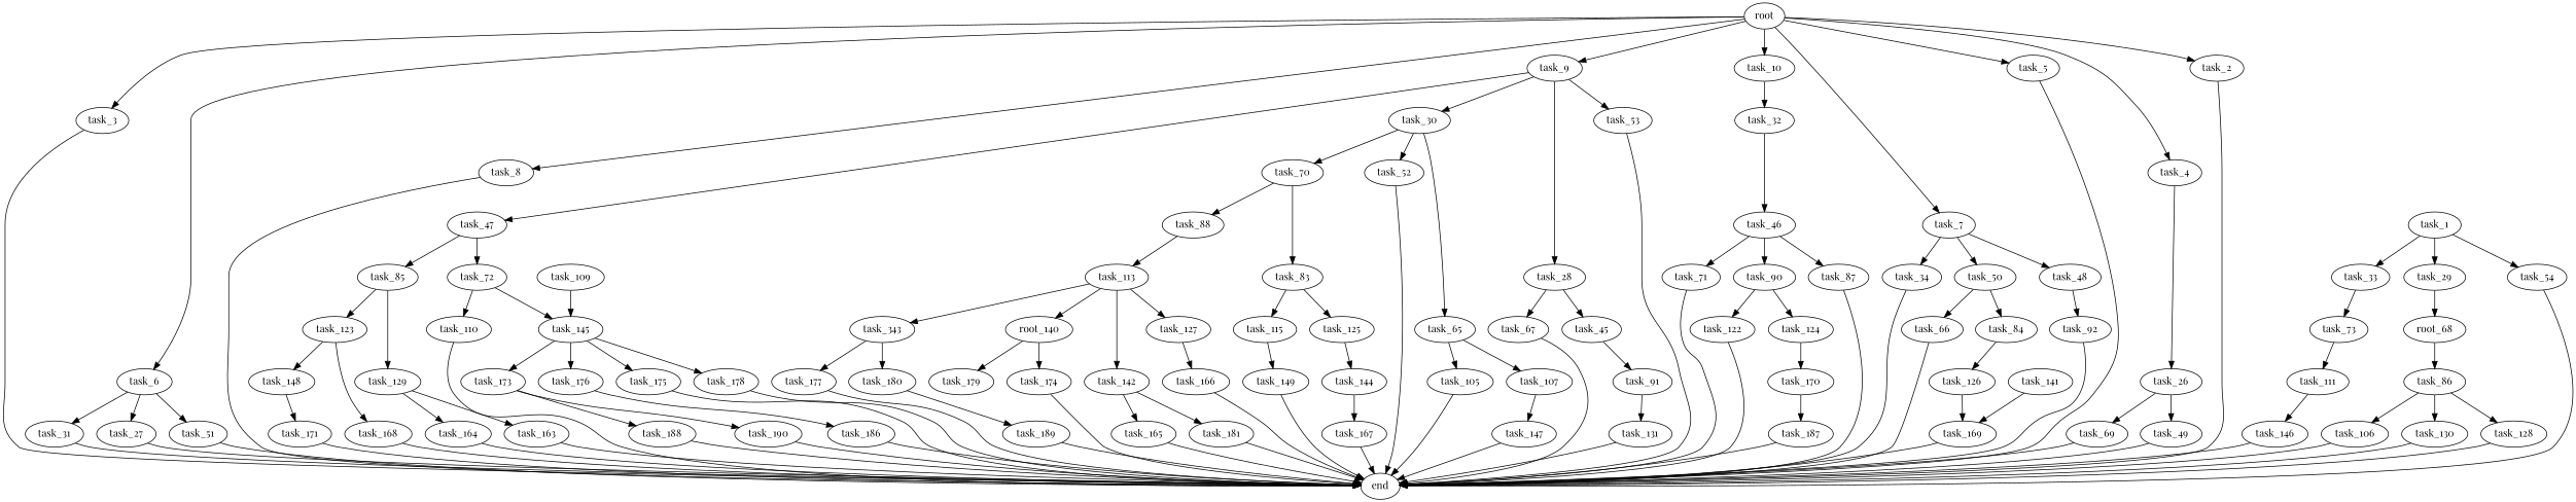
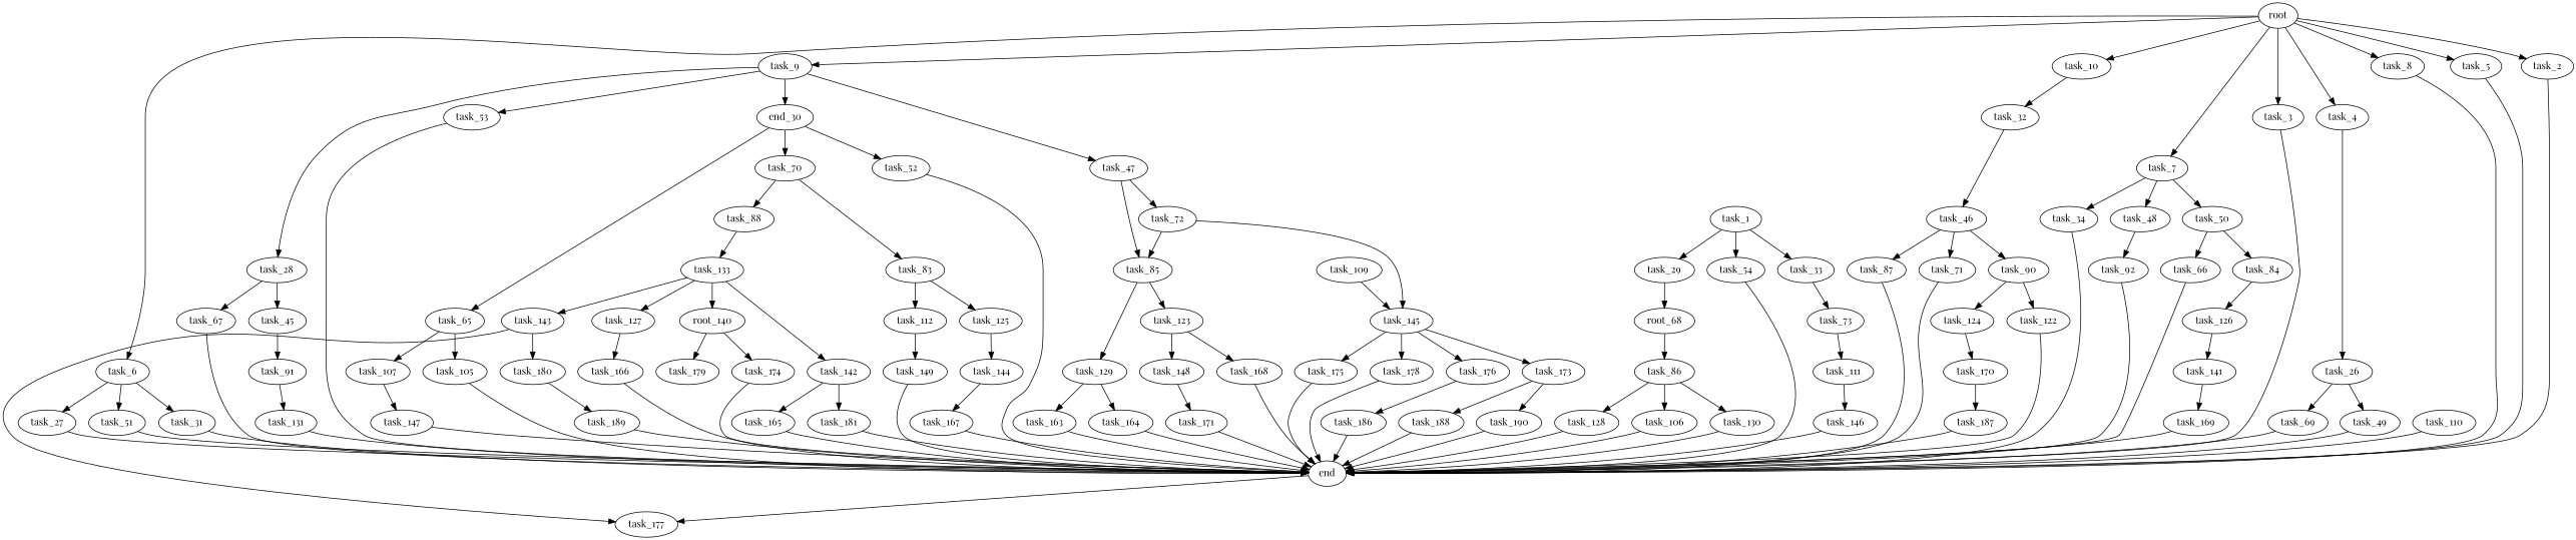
  digraph {
    fontname="Playfair Display"
    node [fontname="Playfair Display"]
    edge [fontname="Playfair Display"]
    task_110
    end
    task_31
    task_33
    task_73
    task_111
    task_147
    task_47
    task_85
    task_72
    task_123
    task_129
    task_145
-   task_112 [label=task_115]
+   task_112
    task_149
    task_173
    task_188
    task_190
    task_27
    task_167
    task_106
    task_177
    task_165
    task_32
    task_46
    task_71
    task_90
    task_87
    task_148
    task_168
    task_171
-   task_30
+   task_30 [label=end_30]
    task_70
    task_52
    task_65
    task_88
    task_83
    task_105
    task_107
    task_146
    task_169
    task_125
    task_144
    task_28
    task_67
    task_45
    task_91
-   task_143 [label=task_343]
+   task_143
    task_180
    task_189
-   task_113
+   task_113 [label=task_133]
    task_53
    task_122
    task_1
    task_29
    task_54
    n57 [label=root_68]
    task_187
    task_3
    task_6
    task_51
    task_164
    task_163
    task_26
    task_69
    task_49
    task_131
    task_8
    task_141
    task_176
    task_175
    task_178
    task_186
    task_166
    task_86
    task_130
    task_128
    task_34
    task_9
    task_66
    n81 [label=root_140]
    task_179
    task_174
    task_10
    task_124
    task_170
    task_142
    task_181
    task_84
    task_126
    task_127
    task_7
    task_50
    task_48
    task_92
    task_5
    root
    task_4
    task_2
    task_109
    task_110 -> end
    task_31 -> end
    task_33 -> task_73
    task_73 -> task_111
    task_111 -> task_146
    task_147 -> end
    task_47 -> task_85
    task_47 -> task_72
    task_85 -> task_123
    task_85 -> task_129
-   task_72 -> task_110
+   task_72 -> task_85
    task_72 -> task_145
    task_123 -> task_148
    task_123 -> task_168
    task_129 -> task_164
    task_129 -> task_163
    task_145 -> task_173
    task_145 -> task_176
    task_145 -> task_175
    task_145 -> task_178
    task_112 -> task_149
    task_149 -> end
    task_173 -> task_188
    task_173 -> task_190
    task_188 -> end
    task_190 -> end
    task_27 -> end
    task_167 -> end
    task_106 -> end
-   task_177 -> end
+   end -> task_177
    task_165 -> end
    task_32 -> task_46
    task_46 -> task_71
    task_46 -> task_90
    task_46 -> task_87
    task_71 -> end
    task_90 -> task_122
    task_90 -> task_124
    task_87 -> end
    task_148 -> task_171
    task_168 -> end
    task_171 -> end
    task_30 -> task_70
    task_30 -> task_52
    task_30 -> task_65
    task_70 -> task_88
    task_70 -> task_83
    task_52 -> end
    task_65 -> task_105
    task_65 -> task_107
    task_88 -> task_113
    task_83 -> task_112
    task_83 -> task_125
    task_105 -> end
    task_107 -> task_147
    task_146 -> end
    task_169 -> end
    task_125 -> task_144
    task_144 -> task_167
    task_28 -> task_67
    task_28 -> task_45
    task_67 -> end
    task_45 -> task_91
    task_91 -> task_131
    task_143 -> task_177
    task_143 -> task_180
    task_180 -> task_189
    task_189 -> end
    task_113 -> task_143
    task_113 -> n81
    task_113 -> task_142
    task_113 -> task_127
    task_53 -> end
    task_122 -> end
    task_1 -> task_33
    task_1 -> task_29
    task_1 -> task_54
    task_29 -> n57
    task_54 -> end
    n57 -> task_86
    task_187 -> end
    task_3 -> end
    task_6 -> task_31
    task_6 -> task_27
    task_6 -> task_51
    task_51 -> end
    task_164 -> end
    task_163 -> end
    task_26 -> task_69
    task_26 -> task_49
    task_69 -> end
    task_49 -> end
    task_131 -> end
    task_8 -> end
    task_141 -> task_169
    task_176 -> task_186
    task_175 -> end
    task_178 -> end
    task_186 -> end
    task_166 -> end
    task_86 -> task_106
    task_86 -> task_130
    task_86 -> task_128
    task_130 -> end
    task_128 -> end
    task_34 -> end
    task_9 -> task_47
    task_9 -> task_30
    task_9 -> task_28
    task_9 -> task_53
    task_66 -> end
    n81 -> task_179
    n81 -> task_174
    task_174 -> end
    task_10 -> task_32
    task_124 -> task_170
    task_170 -> task_187
    task_142 -> task_165
    task_142 -> task_181
    task_181 -> end
    task_84 -> task_126
-   task_126 -> task_169
+   task_126 -> task_141
    task_127 -> task_166
    task_7 -> task_34
    task_7 -> task_50
    task_7 -> task_48
    task_50 -> task_66
    task_50 -> task_84
    task_48 -> task_92
    task_92 -> end
    task_5 -> end
    root -> task_3
    root -> task_6
    root -> task_8
    root -> task_9
    root -> task_10
    root -> task_7
    root -> task_5
    root -> task_4
    root -> task_2
    task_4 -> task_26
    task_2 -> end
    task_109 -> task_145
  }
